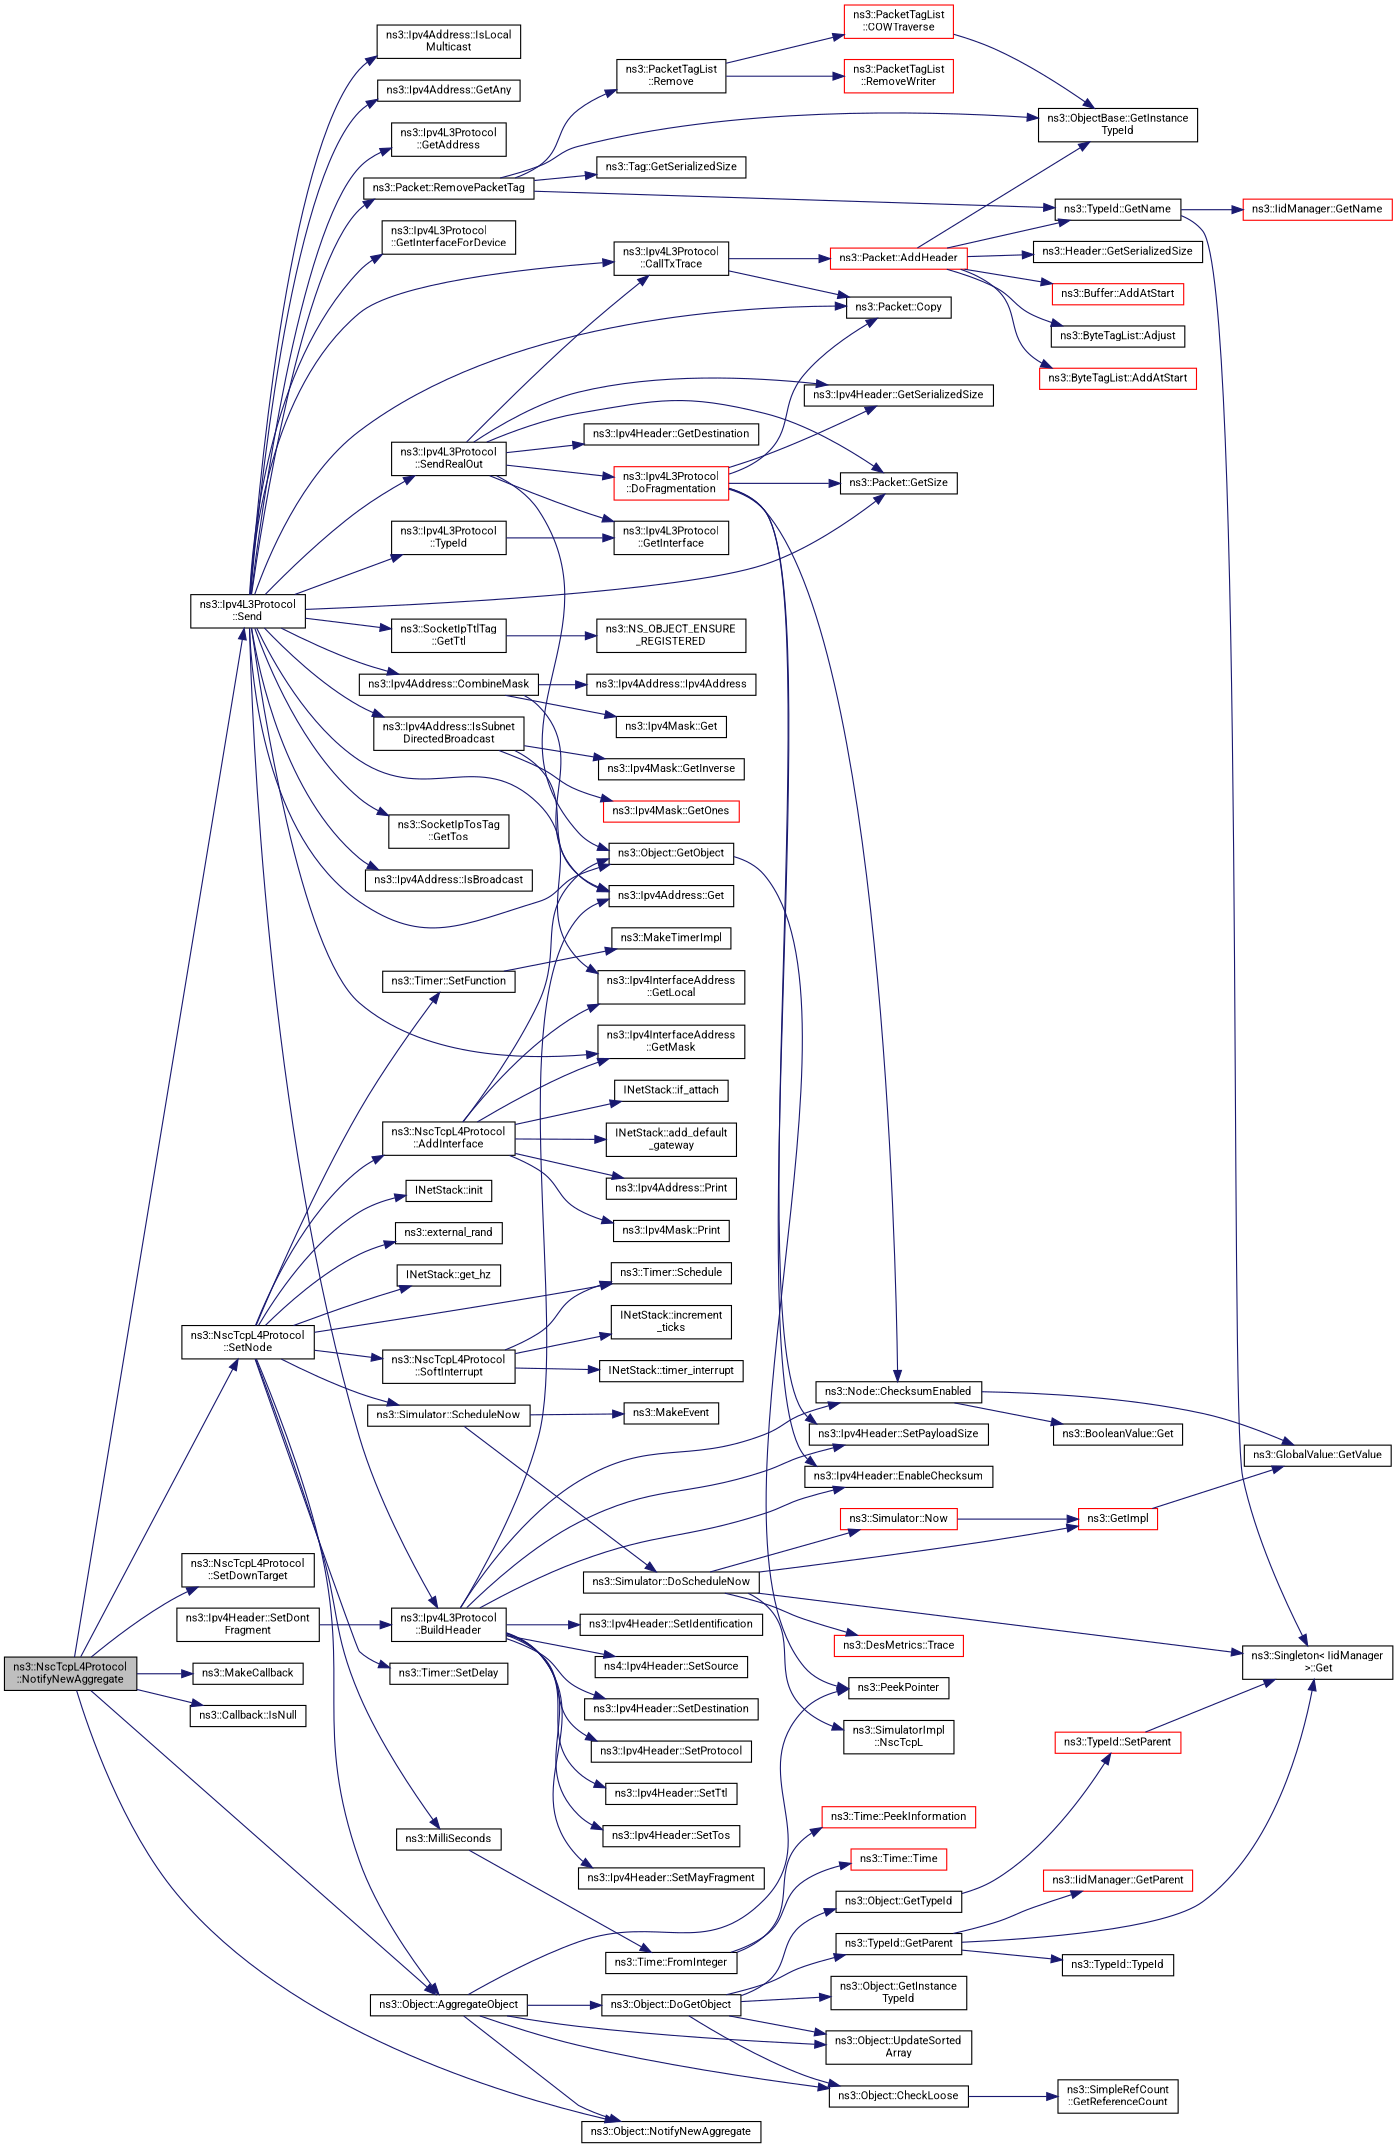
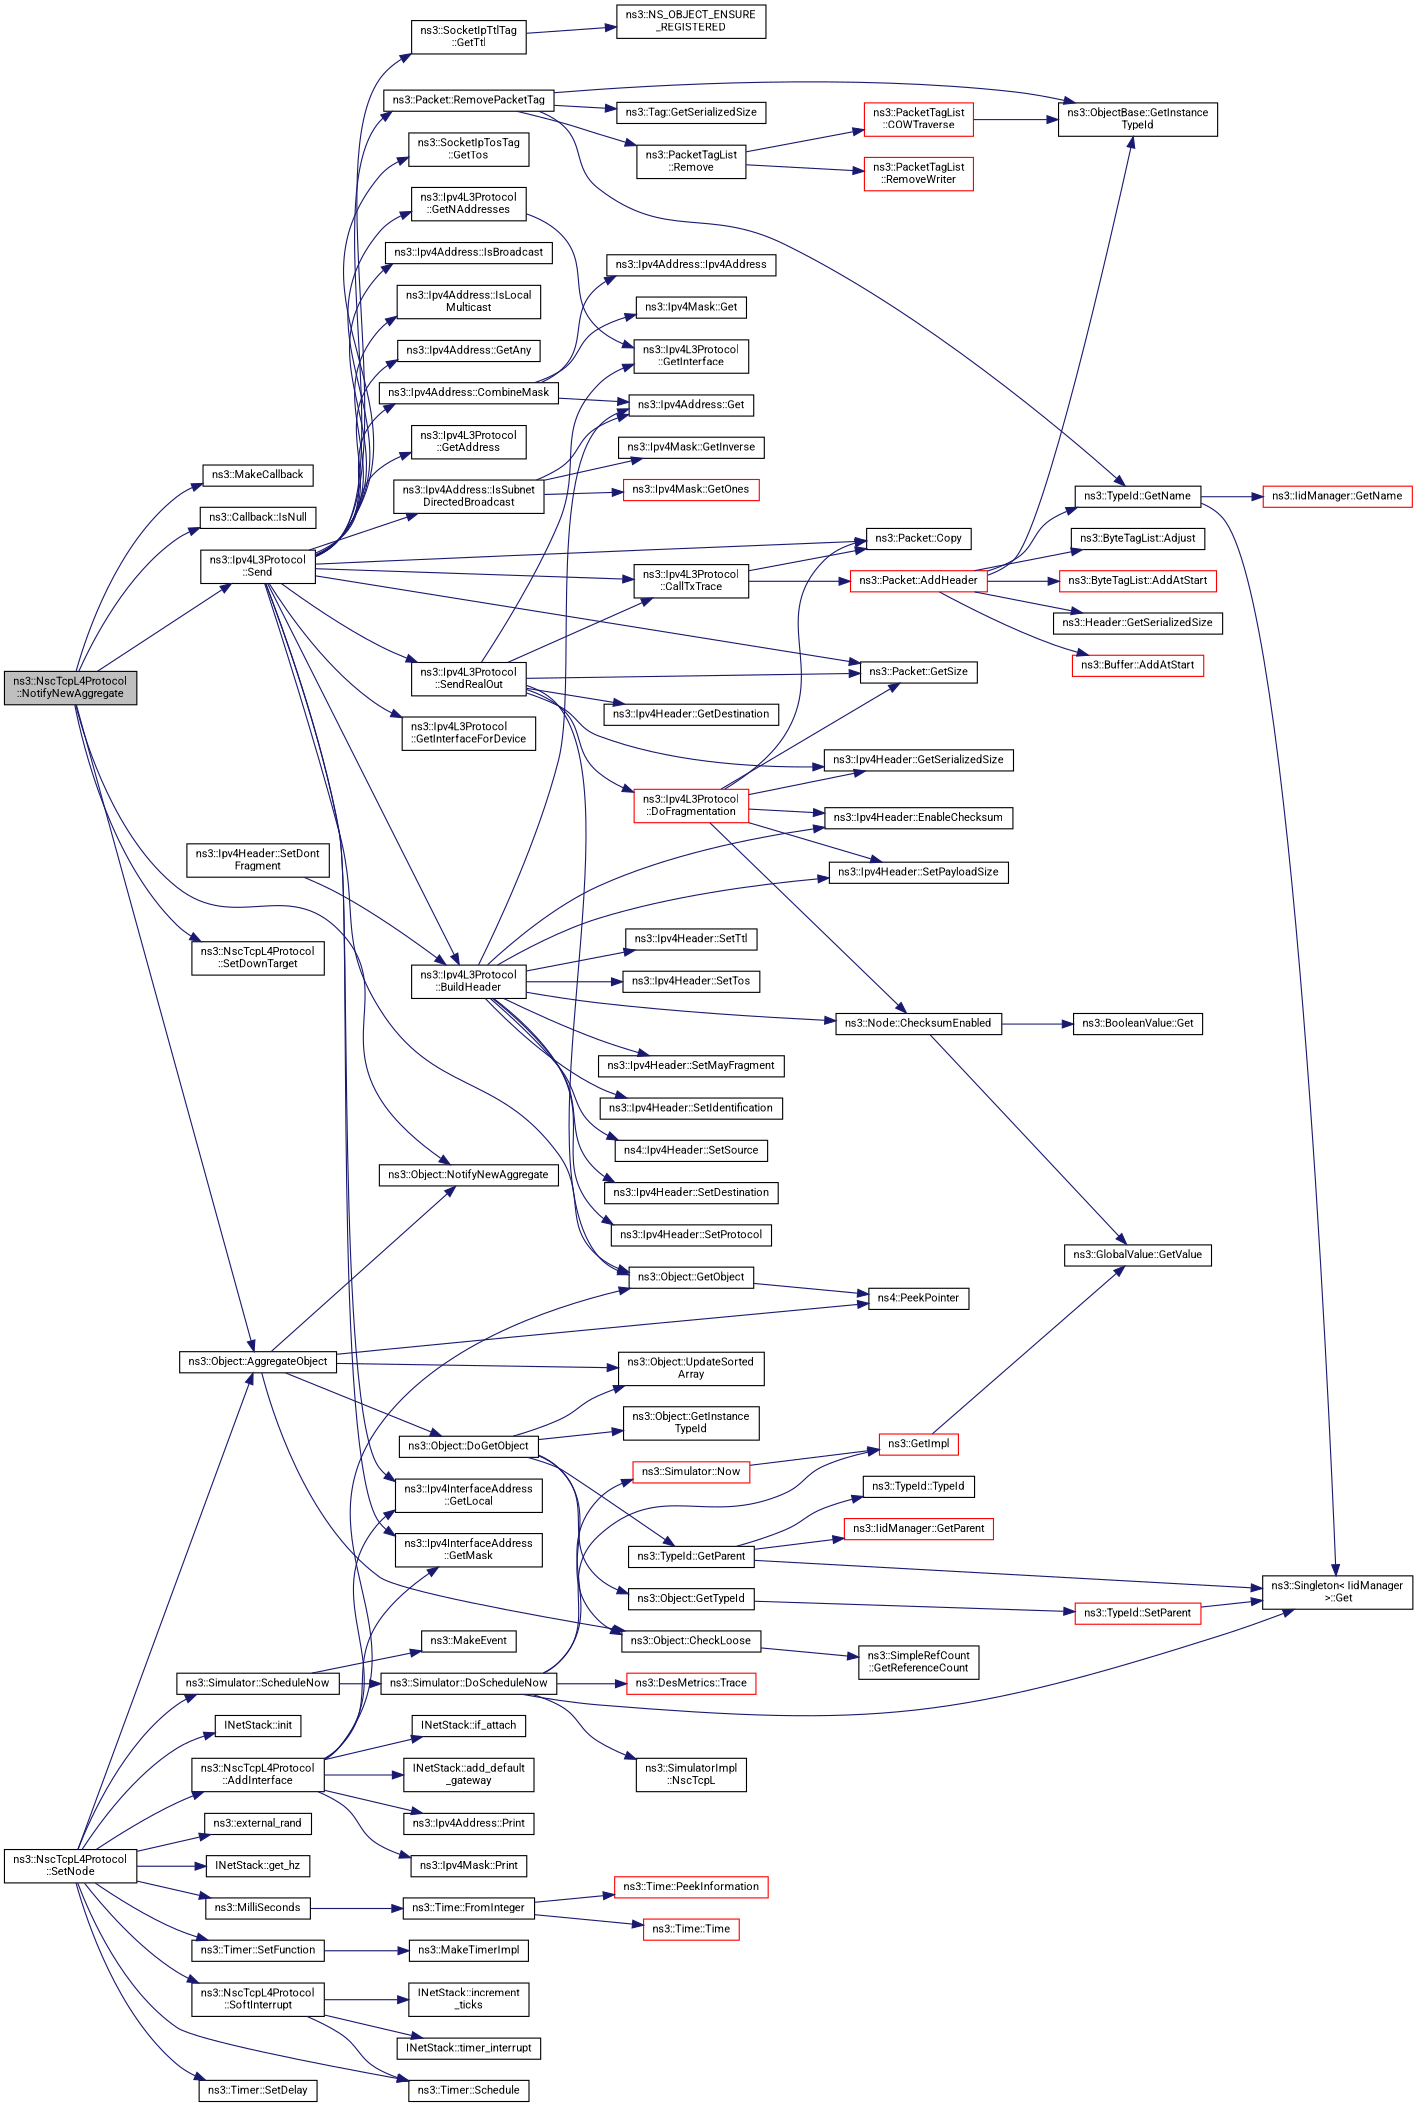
  digraph {
    fontname=Roboto
    rankdir=LR
    node [color=black fillcolor=white fontname=Roboto fontsize=10 shape=record style=filled]
    edge [color=midnightblue fontname=Roboto fontsize=10 labelfontname=Helvetica labelfontsize=10 style=solid]
    n1 [fillcolor=grey75 fontcolor=black height=0.2 label="ns3::NscTcpL4Protocol\l::NotifyNewAggregate" width=0.4]
    n2 [height=0.2 label="ns3::Callback::IsNull" width=0.4]
    n3 [height=0.2 label="ns3::NscTcpL4Protocol\l::SetNode" width=0.4]
    n4 [height=0.2 label="ns3::Object::AggregateObject" width=0.4]
    n5 [height=0.2 label="ns3::Object::NotifyNewAggregate" width=0.4]
    n6 [height=0.2 label="ns3::NscTcpL4Protocol\l::SetDownTarget" width=0.4]
    n7 [height=0.2 label="ns3::MakeCallback" width=0.4]
    n8 [height=0.2 label="ns3::Ipv4L3Protocol\l::Send" width=0.4]
    n9 [height=0.2 label="ns3::external_rand" width=0.4]
    n10 [height=0.2 label="INetStack::get_hz" width=0.4]
    n11 [height=0.2 label="ns3::Timer::SetFunction" width=0.4]
    n12 [height=0.2 label="ns3::NscTcpL4Protocol\l::SoftInterrupt" width=0.4]
    n13 [height=0.2 label="ns3::Timer::Schedule" width=0.4]
    n14 [height=0.2 label="ns3::Timer::SetDelay" width=0.4]
    n15 [height=0.2 label="ns3::MilliSeconds" width=0.4]
    n16 [height=0.2 label="INetStack::init" width=0.4]
    n17 [height=0.2 label="ns3::Simulator::ScheduleNow" width=0.4]
    n18 [height=0.2 label="ns3::NscTcpL4Protocol\l::AddInterface" width=0.4]
    n19 [height=0.2 label="ns3::Object::CheckLoose" width=0.4]
-   n20 [height=0.2 label="ns3::PeekPointer" width=0.4]
+   n20 [height=0.2 label="ns4::PeekPointer" width=0.4]
    n21 [height=0.2 label="ns3::Object::DoGetObject" width=0.4]
    n22 [height=0.2 label="ns3::Object::UpdateSorted\lArray" width=0.4]
    n23 [height=0.2 label="ns3::Object::GetObject" width=0.4]
    n24 [height=0.2 label="ns3::Ipv4InterfaceAddress\l::GetLocal" width=0.4]
    n25 [height=0.2 label="ns3::Ipv4InterfaceAddress\l::GetMask" width=0.4]
    n26 [height=0.2 label="ns3::Packet::RemovePacketTag" width=0.4]
    n27 [height=0.2 label="ns3::SocketIpTtlTag\l::GetTtl" width=0.4]
    n28 [height=0.2 label="ns3::SocketIpTosTag\l::GetTos" width=0.4]
    n29 [height=0.2 label="ns3::Ipv4Address::IsBroadcast" width=0.4]
    n30 [height=0.2 label="ns3::Ipv4Address::IsLocal\lMulticast" width=0.4]
    n31 [height=0.2 label="ns3::Ipv4L3Protocol\l::BuildHeader" width=0.4]
    n32 [height=0.2 label="ns3::Packet::GetSize" width=0.4]
    n33 [height=0.2 label="ns3::Ipv4Address::GetAny" width=0.4]
    n34 [height=0.2 label="ns3::Packet::Copy" width=0.4]
    n35 [height=0.2 label="ns3::Ipv4L3Protocol\l::CallTxTrace" width=0.4]
-   n36 [height=0.2 label="ns3::Ipv4L3Protocol\l::TypeId" width=0.4]
+   n36 [height=0.2 label="ns3::Ipv4L3Protocol\l::GetNAddresses" width=0.4]
    n37 [height=0.2 label="ns3::Ipv4L3Protocol\l::GetAddress" width=0.4]
    n38 [height=0.2 label="ns3::Ipv4Address::IsSubnet\lDirectedBroadcast" width=0.4]
    n39 [height=0.2 label="ns3::Ipv4Address::CombineMask" width=0.4]
    n40 [height=0.2 label="ns3::Ipv4L3Protocol\l::GetInterfaceForDevice" width=0.4]
    n41 [height=0.2 label="ns3::Ipv4L3Protocol\l::SendRealOut" width=0.4]
    n42 [height=0.2 label="ns3::MakeTimerImpl" width=0.4]
    n43 [height=0.2 label="INetStack::timer_interrupt" width=0.4]
    n44 [height=0.2 label="INetStack::increment\l_ticks" width=0.4]
    n45 [height=0.2 label="ns3::Time::FromInteger" width=0.4]
    n46 [height=0.2 label="ns3::Simulator::DoScheduleNow" width=0.4]
    n47 [height=0.2 label="ns3::MakeEvent" width=0.4]
    n48 [height=0.2 label="ns3::Ipv4Address::Print" width=0.4]
    n49 [height=0.2 label="ns3::Ipv4Mask::Print" width=0.4]
    n50 [height=0.2 label="INetStack::if_attach" width=0.4]
    n51 [height=0.2 label="INetStack::add_default\l_gateway" width=0.4]
    n52 [color=red height=0.2 label="ns3::Time::PeekInformation" width=0.4]
    n53 [color=red height=0.2 label="ns3::Time::Time" width=0.4]
    n54 [height=0.2 label="ns3::SimpleRefCount\l::GetReferenceCount" width=0.4]
    n55 [height=0.2 label="ns3::Object::GetTypeId" width=0.4]
    n56 [height=0.2 label="ns3::Object::GetInstance\lTypeId" width=0.4]
    n57 [height=0.2 label="ns3::TypeId::GetParent" width=0.4]
    n58 [color=red height=0.2 label="ns3::TypeId::SetParent" width=0.4]
    n59 [height=0.2 label="ns3::Singleton\< IidManager\l \>::Get" width=0.4]
    n60 [color=red height=0.2 label="ns3::IidManager::GetParent" width=0.4]
    n61 [height=0.2 label="ns3::TypeId::TypeId" width=0.4]
    n62 [color=red height=0.2 label="ns3::DesMetrics::Trace" width=0.4]
    n63 [color=red height=0.2 label="ns3::Simulator::Now" width=0.4]
    n64 [color=red height=0.2 label="ns3::GetImpl" width=0.4]
    n65 [height=0.2 label="ns3::SimulatorImpl\l::NscTcpL" width=0.4]
    n66 [height=0.2 label="ns3::GlobalValue::GetValue" width=0.4]
    n67 [height=0.2 label="ns3::ObjectBase::GetInstance\lTypeId" width=0.4]
    n68 [height=0.2 label="ns3::TypeId::GetName" width=0.4]
    n69 [height=0.2 label="ns3::Tag::GetSerializedSize" width=0.4]
    n70 [height=0.2 label="ns3::PacketTagList\l::Remove" width=0.4]
    n71 [height=0.2 label="ns3::NS_OBJECT_ENSURE\l_REGISTERED" width=0.4]
    n72 [height=0.2 label="ns4::Ipv4Header::SetSource" width=0.4]
    n73 [height=0.2 label="ns3::Ipv4Header::SetDestination" width=0.4]
    n74 [height=0.2 label="ns3::Ipv4Header::SetProtocol" width=0.4]
    n75 [height=0.2 label="ns3::Ipv4Header::SetPayloadSize" width=0.4]
    n76 [height=0.2 label="ns3::Ipv4Header::SetTtl" width=0.4]
    n77 [height=0.2 label="ns3::Ipv4Header::SetTos" width=0.4]
    n78 [height=0.2 label="ns3::Ipv4Address::Get" width=0.4]
    n79 [height=0.2 label="ns3::Ipv4Header::SetMayFragment" width=0.4]
    n80 [height=0.2 label="ns3::Ipv4Header::SetIdentification" width=0.4]
    n81 [height=0.2 label="ns3::Node::ChecksumEnabled" width=0.4]
    n82 [height=0.2 label="ns3::Ipv4Header::EnableChecksum" width=0.4]
    n83 [color=red height=0.2 label="ns3::Packet::AddHeader" width=0.4]
    n84 [height=0.2 label="ns3::Ipv4L3Protocol\l::GetInterface" width=0.4]
    n85 [color=red height=0.2 label="ns3::Ipv4Mask::GetOnes" width=0.4]
    n86 [height=0.2 label="ns3::Ipv4Mask::GetInverse" width=0.4]
    n87 [height=0.2 label="ns3::Ipv4Address::Ipv4Address" width=0.4]
    n88 [height=0.2 label="ns3::Ipv4Mask::Get" width=0.4]
    n89 [height=0.2 label="ns3::Ipv4Header::GetSerializedSize" width=0.4]
    n90 [color=red height=0.2 label="ns3::Ipv4L3Protocol\l::DoFragmentation" width=0.4]
    n91 [height=0.2 label="ns3::Ipv4Header::GetDestination" width=0.4]
    n92 [color=red height=0.2 label="ns3::IidManager::GetName" width=0.4]
    n93 [color=red height=0.2 label="ns3::PacketTagList\l::COWTraverse" width=0.4]
    n94 [color=red height=0.2 label="ns3::PacketTagList\l::RemoveWriter" width=0.4]
    n95 [height=0.2 label="ns3::Ipv4Header::SetDont\lFragment" width=0.4]
    n96 [height=0.2 label="ns3::BooleanValue::Get" width=0.4]
    n97 [height=0.2 label="ns3::Header::GetSerializedSize" width=0.4]
    n98 [color=red height=0.2 label="ns3::Buffer::AddAtStart" width=0.4]
    n99 [height=0.2 label="ns3::ByteTagList::Adjust" width=0.4]
    n100 [color=red height=0.2 label="ns3::ByteTagList::AddAtStart" width=0.4]
    n1 -> n2
-   n1 -> n3
    n1 -> n4
    n1 -> n5
    n1 -> n6
    n1 -> n7
    n1 -> n8
    n3 -> n4
    n3 -> n9
    n3 -> n10
    n3 -> n11
    n3 -> n12
    n3 -> n13
    n3 -> n14
    n3 -> n15
    n3 -> n16
    n3 -> n17
    n3 -> n18
    n4 -> n5
    n4 -> n19
    n4 -> n20
    n4 -> n21
    n4 -> n22
    n8 -> n23
    n8 -> n24
    n8 -> n25
    n8 -> n26
    n8 -> n27
    n8 -> n28
    n8 -> n29
    n8 -> n30
    n8 -> n31
    n8 -> n32
    n8 -> n33
    n8 -> n34
    n8 -> n35
    n8 -> n36
    n8 -> n37
    n8 -> n38
    n8 -> n39
    n8 -> n40
    n8 -> n41
    n11 -> n42
    n12 -> n13
    n12 -> n43
    n12 -> n44
    n15 -> n45
    n17 -> n46
    n17 -> n47
    n18 -> n23
    n18 -> n24
    n18 -> n25
    n18 -> n48
    n18 -> n49
    n18 -> n50
    n18 -> n51
    n19 -> n54
    n21 -> n19
    n21 -> n22
    n21 -> n55
    n21 -> n56
    n21 -> n57
    n23 -> n20
    n26 -> n67
    n26 -> n68
    n26 -> n69
    n26 -> n70
    n27 -> n71
    n31 -> n72
    n31 -> n73
    n31 -> n74
    n31 -> n75
    n31 -> n76
    n31 -> n77
    n31 -> n78
    n31 -> n79
    n31 -> n80
    n31 -> n81
    n31 -> n82
    n35 -> n34
    n35 -> n83
    n36 -> n84
    n38 -> n78
    n38 -> n85
    n38 -> n86
    n39 -> n78
    n39 -> n87
    n39 -> n88
    n41 -> n23
    n41 -> n32
    n41 -> n35
    n41 -> n84
    n41 -> n89
    n41 -> n90
    n41 -> n91
    n45 -> n52
    n45 -> n53
    n46 -> n59
    n46 -> n62
    n46 -> n63
    n46 -> n64
    n46 -> n65
    n55 -> n58
    n57 -> n59
    n57 -> n60
    n57 -> n61
    n58 -> n59
    n63 -> n64
    n64 -> n66
    n68 -> n59
    n68 -> n92
    n70 -> n93
    n70 -> n94
    n81 -> n66
    n81 -> n96
    n83 -> n67
    n83 -> n68
    n83 -> n97
    n83 -> n98
    n83 -> n99
    n83 -> n100
    n90 -> n32
    n90 -> n34
    n90 -> n75
    n90 -> n81
    n90 -> n82
    n90 -> n89
    n93 -> n67
    n95 -> n31
  }
